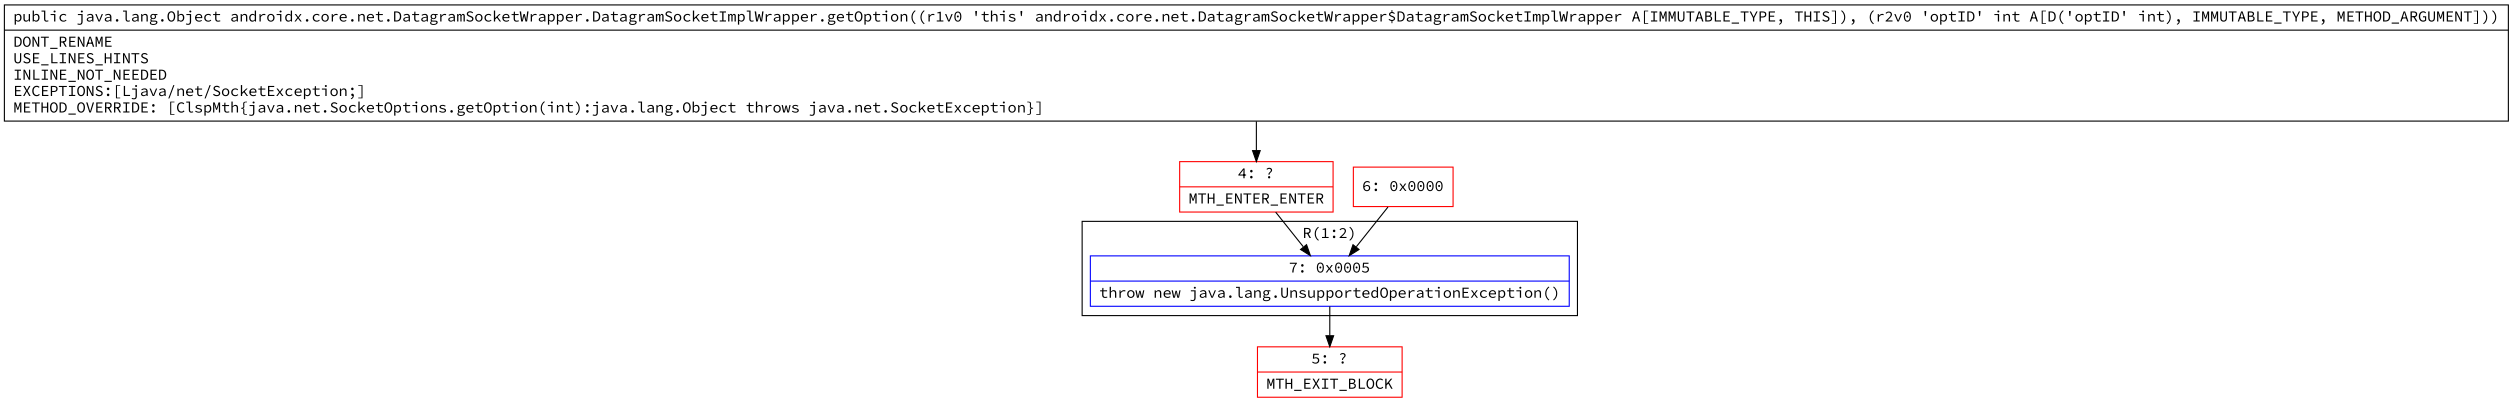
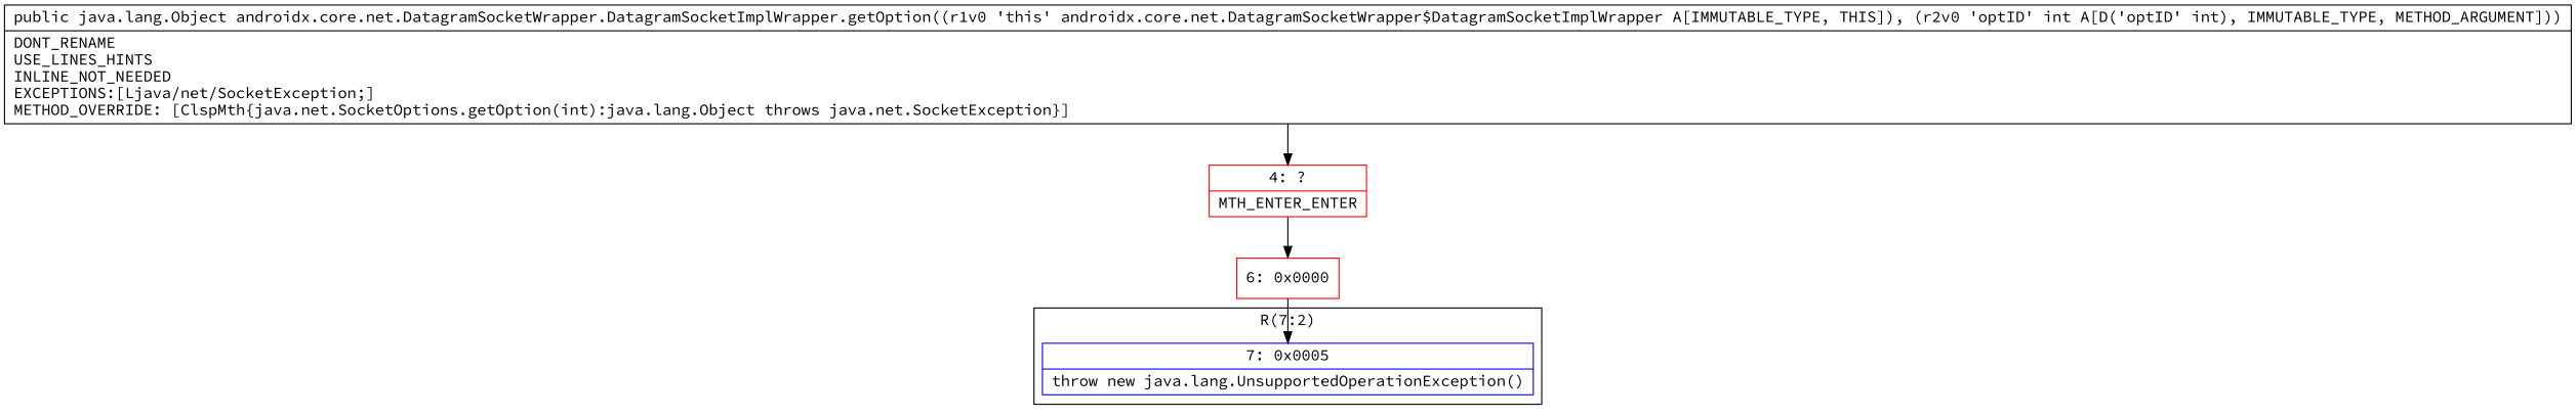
  digraph {
    fontname="Source Code Pro"
    node [color=red fontname="Source Code Pro" shape=record]
    edge [fontname="Source Code Pro"]
    n1 [color=blue label="{7\:\ 0x0005|throw new java.lang.UnsupportedOperationException()\l}"]
-   n2 [label="{5\:\ ?|MTH_EXIT_BLOCK\l}"]
    n3 [label="{4\:\ ?|MTH_ENTER_ENTER\l}"]
    n4 [label="{6\:\ 0x0000}"]
    n5 [label="{public java.lang.Object androidx.core.net.DatagramSocketWrapper.DatagramSocketImplWrapper.getOption((r1v0 'this' androidx.core.net.DatagramSocketWrapper$DatagramSocketImplWrapper A[IMMUTABLE_TYPE, THIS]), (r2v0 'optID' int A[D('optID' int), IMMUTABLE_TYPE, METHOD_ARGUMENT]))  | DONT_RENAME\lUSE_LINES_HINTS\lINLINE_NOT_NEEDED\lEXCEPTIONS:[Ljava\/net\/SocketException;]\lMETHOD_OVERRIDE: [ClspMth\{java.net.SocketOptions.getOption(int):java.lang.Object throws java.net.SocketException\}]\l}" color=""]
    subgraph cluster_1 {
-     label="R(1:2)"
+     label="R(7:2)"
      n1
    }
-   n1 -> n2
-   n3 -> n1
+   n3 -> n4
    n4 -> n1
    n5 -> n3
  }
